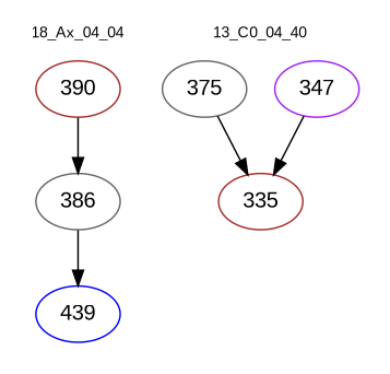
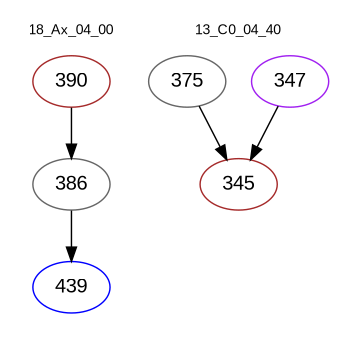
  digraph {
    fontname="Liberation Sans"
    node [color=brown fontname="Liberation Sans"]
    edge [color=black fontname="Liberation Sans"]
    n1 [label=390]
    n2 [color=gray40 label=386]
    n3 [color=blue label=439]
    n4 [color=purple label=347]
-   n5 [label=335]
+   n5 [label=345]
    n6 [color=gray40 label=375]
    subgraph cluster_1 {
      color=white
      fontsize=10
-     label="18_Ax_04_04"
+     label="18_Ax_04_00"
      n1
      n2
      n3
    }
    subgraph cluster_2 {
      color=white
      fontsize=10
      label="13_C0_04_40"
      n4
      n5
      n6
    }
    n1 -> n2
    n2 -> n3
    n4 -> n5
    n6 -> n5
  }
